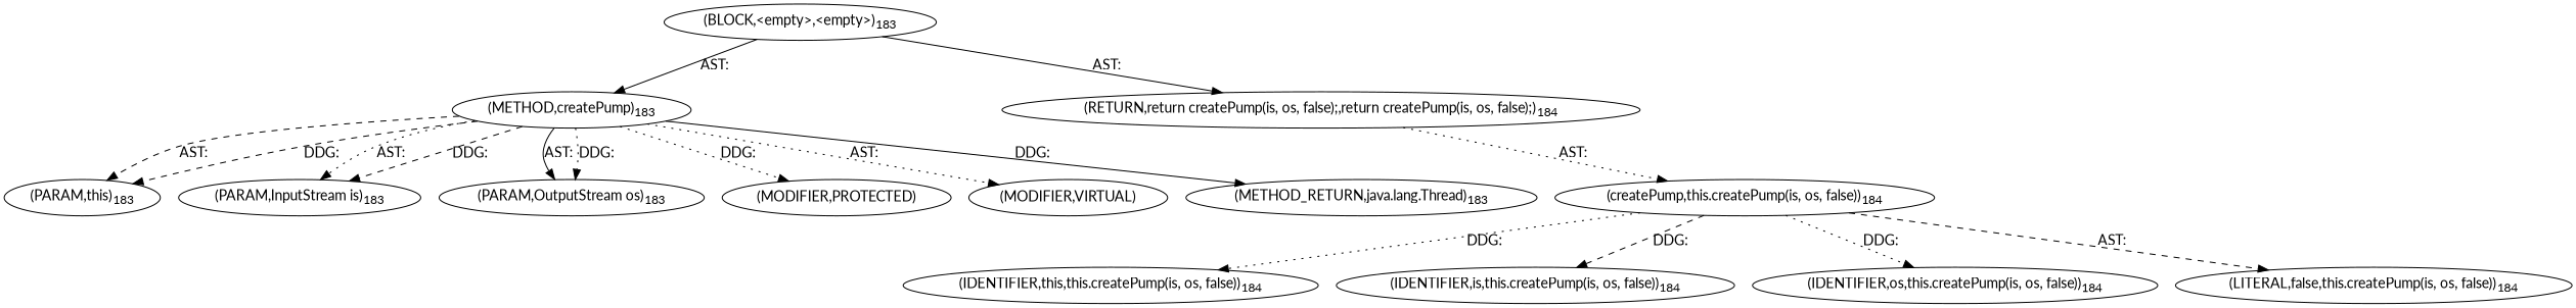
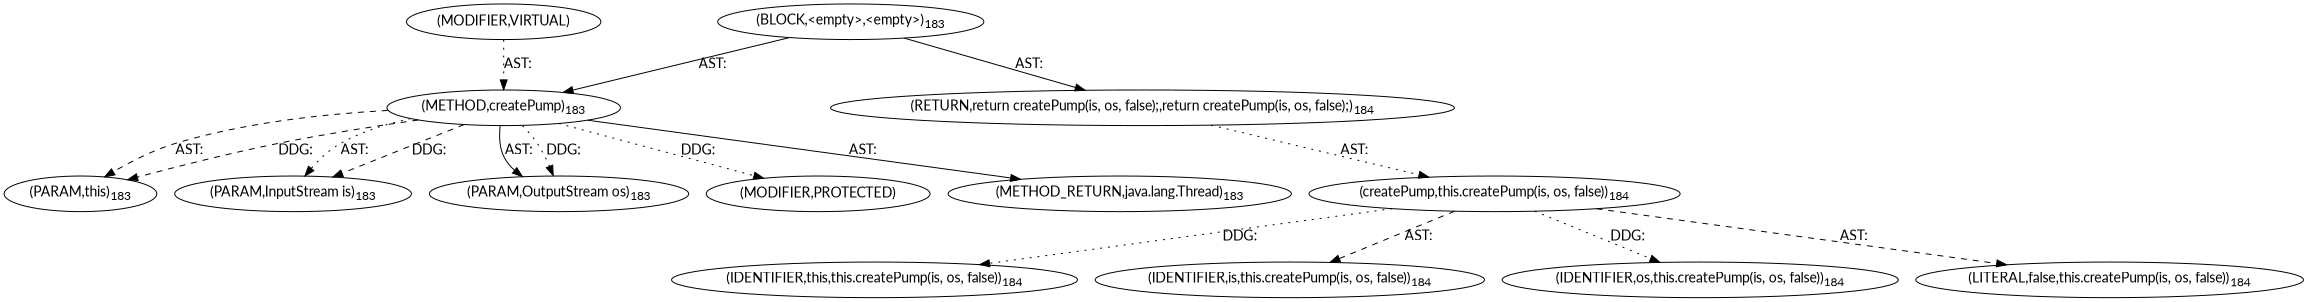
  digraph {
    fontname=Lato
    node [fontname=Lato]
    edge [fontname=Lato style=dotted]
    n1 [label=<(METHOD,createPump)<SUB>183</SUB>>]
    n2 [label=<(PARAM,this)<SUB>183</SUB>>]
    n3 [label=<(PARAM,InputStream is)<SUB>183</SUB>>]
    n4 [label=<(PARAM,OutputStream os)<SUB>183</SUB>>]
    n5 [label=<(MODIFIER,PROTECTED)>]
    n6 [label=<(MODIFIER,VIRTUAL)>]
    n7 [label=<(METHOD_RETURN,java.lang.Thread)<SUB>183</SUB>>]
    n8 [label=<(BLOCK,&lt;empty&gt;,&lt;empty&gt;)<SUB>183</SUB>>]
    n9 [label=<(RETURN,return createPump(is, os, false);,return createPump(is, os, false);)<SUB>184</SUB>>]
    n10 [label=<(createPump,this.createPump(is, os, false))<SUB>184</SUB>>]
    n11 [label=<(IDENTIFIER,this,this.createPump(is, os, false))<SUB>184</SUB>>]
    n12 [label=<(IDENTIFIER,is,this.createPump(is, os, false))<SUB>184</SUB>>]
    n13 [label=<(IDENTIFIER,os,this.createPump(is, os, false))<SUB>184</SUB>>]
    n14 [label=<(LITERAL,false,this.createPump(is, os, false))<SUB>184</SUB>>]
    n1 -> n2 [label="AST: " style=dashed]
    n1 -> n2 [label="DDG: " style=dashed]
    n1 -> n3 [label="AST: "]
    n1 -> n3 [label="DDG: " style=dashed]
    n1 -> n4 [label="AST: " style=solid]
    n1 -> n4 [label="DDG: "]
    n1 -> n5 [label="DDG: "]
-   n1 -> n6 [label="AST: "]
-   n1 -> n7 [label="DDG: " style=solid]
+   n6 -> n1 [label="AST: "]
+   n1 -> n7 [label="AST: " style=solid]
    n8 -> n1 [label="AST: " style=solid]
    n8 -> n9 [label="AST: " style=solid]
    n9 -> n10 [label="AST: "]
    n10 -> n11 [label="DDG: "]
-   n10 -> n12 [label="DDG: " style=dashed]
+   n10 -> n12 [label="AST: " style=dashed]
    n10 -> n13 [label="DDG: "]
    n10 -> n14 [label="AST: " style=dashed]
  }
